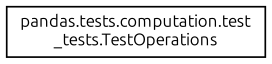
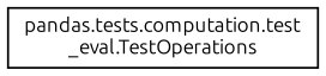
  digraph {
    rankdir=LR
    fontname=Ubuntu
-   n1 [color=black fillcolor=white fontname=Ubuntu fontsize=10 height=0.2 label="pandas.tests.computation.test\l_tests.TestOperations" shape=box style=filled width=0.4]
+   n1 [color=black fillcolor=white fontname=Ubuntu fontsize=10 height=0.2 label="pandas.tests.computation.test\l_eval.TestOperations" shape=box style=filled width=0.4]
  }
